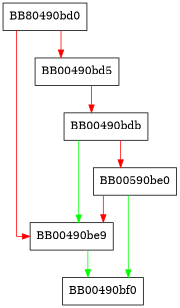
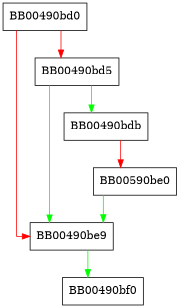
  digraph {
    splines=ortho
    node [shape=box]
    edge [color=red]
-   BB00490bd0 [label=BB80490bd0]
+   BB00490bd0
    BB00490be9
    BB00490bd5
    BB00490bf0
    BB00490bdb
    n6 [label=BB00590be0]
    BB00490bd0 -> BB00490be9
    BB00490bd0 -> BB00490bd5
    BB00490be9 -> BB00490bf0 [color=green]
-   BB00490bd5 -> BB00490bdb
-   BB00490bdb -> BB00490be9 [color=green]
+   BB00490bd5 -> BB00490bdb [color=green]
+   BB00490bd5 -> BB00490be9 [color=green]
    BB00490bdb -> n6
-   n6 -> BB00490be9
-   n6 -> BB00490bf0 [color=green]
+   n6 -> BB00490be9 [color=green]
  }
